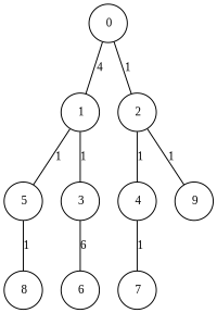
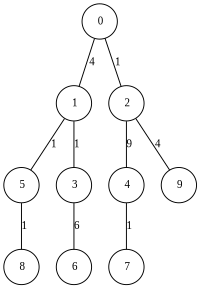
  graph {
    fixedsize="true;"
    fontname="Liberation Serif"
    node [color=black fontname="Liberation Serif" fontsize=12 hight=.12 shape=circle]
    edge [fontname="Liberation Serif" fontsize=12]
    n1 [label=" 0" width=.12]
    n2 [label=" 1" width=.12]
    n3 [label=" 2" width=.12]
    n4 [label=" 5" width=.12]
    n5 [label=" 3" width=.12]
    n6 [label=" 4" width=.12]
    n7 [label=" 9" width=.12]
    n8 [label=" 8" width=.12]
    n9 [label=" 6" width=.12]
    n10 [label=" 7" width=.12]
    n1 -- n2 [label=4]
    n1 -- n3 [label=1]
    n2 -- n4 [label=1]
    n2 -- n5 [label=1]
-   n3 -- n6 [label=1]
-   n3 -- n7 [label=1]
+   n3 -- n6 [label=9]
+   n3 -- n7 [label=4]
    n4 -- n8 [label=1]
    n5 -- n9 [label=6]
    n6 -- n10 [label=1]
  }
